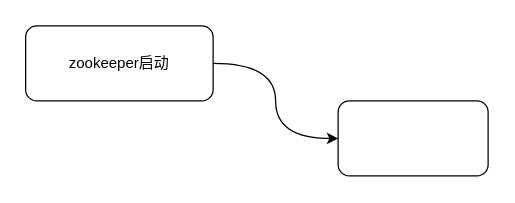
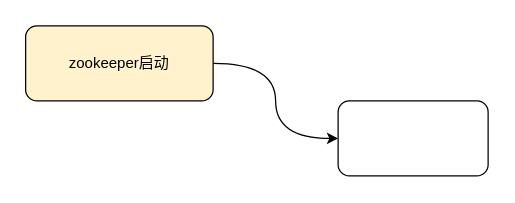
  <mxCell id="0" />
  <mxCell id="1" parent="0" />
  <mxCell id="2" value="" style="edgeStyle=orthogonalEdgeStyle;rounded=0;orthogonalLoop=1;jettySize=auto;html=1;entryX=0;entryY=0.5;entryDx=0;entryDy=0;curved=1;" edge="1" parent="1" source="3" target="4"><mxGeometry relative="1" as="geometry"><mxPoint x="290" y="180" as="targetPoint" /></mxGeometry></mxCell>
- <mxCell id="3" value="zookeeper启动" style="rounded=1;whiteSpace=wrap;html=1;" vertex="1" parent="1"><mxGeometry x="20" y="20" width="150" height="60" as="geometry" /></mxCell>
+ <mxCell id="3" value="zookeeper启动" style="rounded=1;whiteSpace=wrap;html=1;fillColor=#fff2cc;" vertex="1" parent="1"><mxGeometry x="20" y="20" width="150" height="60" as="geometry" /></mxCell>
  <mxCell id="4" value="" style="whiteSpace=wrap;html=1;rounded=1;" vertex="1" parent="1"><mxGeometry x="270" y="80" width="120" height="60" as="geometry" /></mxCell>
